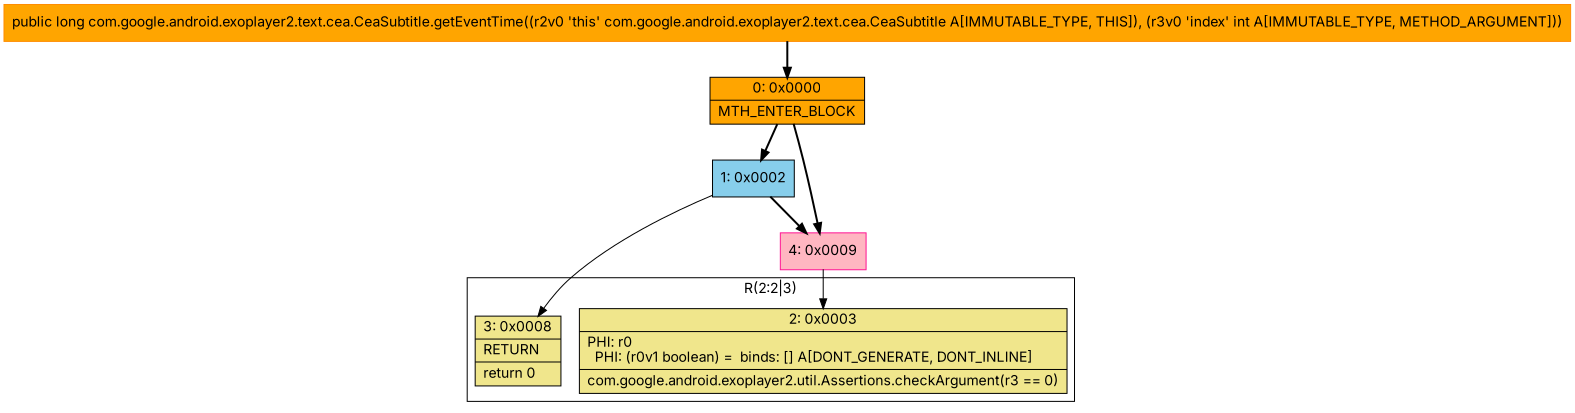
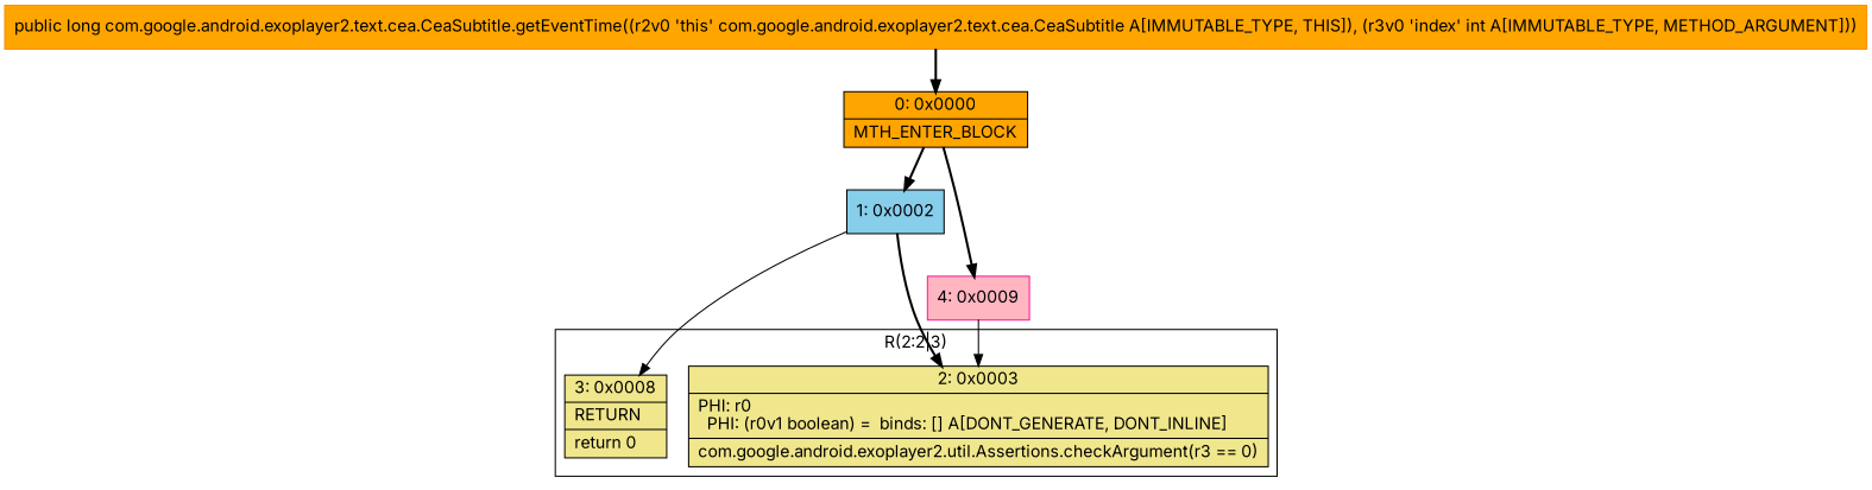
  digraph {
    fontname=Inter
    node [color=black fillcolor=khaki fontname=Inter shape=record style=filled]
    edge [fontname=Inter style=bold]
    n1 [label="{2\:\ 0x0003|PHI: r0 \l  PHI: (r0v1 boolean) =  binds: [] A[DONT_GENERATE, DONT_INLINE]\l|com.google.android.exoplayer2.util.Assertions.checkArgument(r3 == 0)\l}"]
    n2 [label="{3\:\ 0x0008|RETURN\l|return 0\l}"]
    n3 [fillcolor=orange label="{0\:\ 0x0000|MTH_ENTER_BLOCK\l}"]
    n4 [fillcolor=skyblue label="{1\:\ 0x0002}"]
    n5 [color=deeppink fillcolor=lightpink label="{4\:\ 0x0009}"]
    n6 [color=darkorange fillcolor=orange label="{public long com.google.android.exoplayer2.text.cea.CeaSubtitle.getEventTime((r2v0 'this' com.google.android.exoplayer2.text.cea.CeaSubtitle A[IMMUTABLE_TYPE, THIS]), (r3v0 'index' int A[IMMUTABLE_TYPE, METHOD_ARGUMENT])) }"]
    subgraph cluster_1 {
      label="R(2:2|3)"
      n1
      n2
    }
    n3 -> n4
    n3 -> n5
-   n4 -> n5
+   n4 -> n1
    n4 -> n2 [style=solid]
    n5 -> n1 [style=solid]
    n6 -> n3
  }
